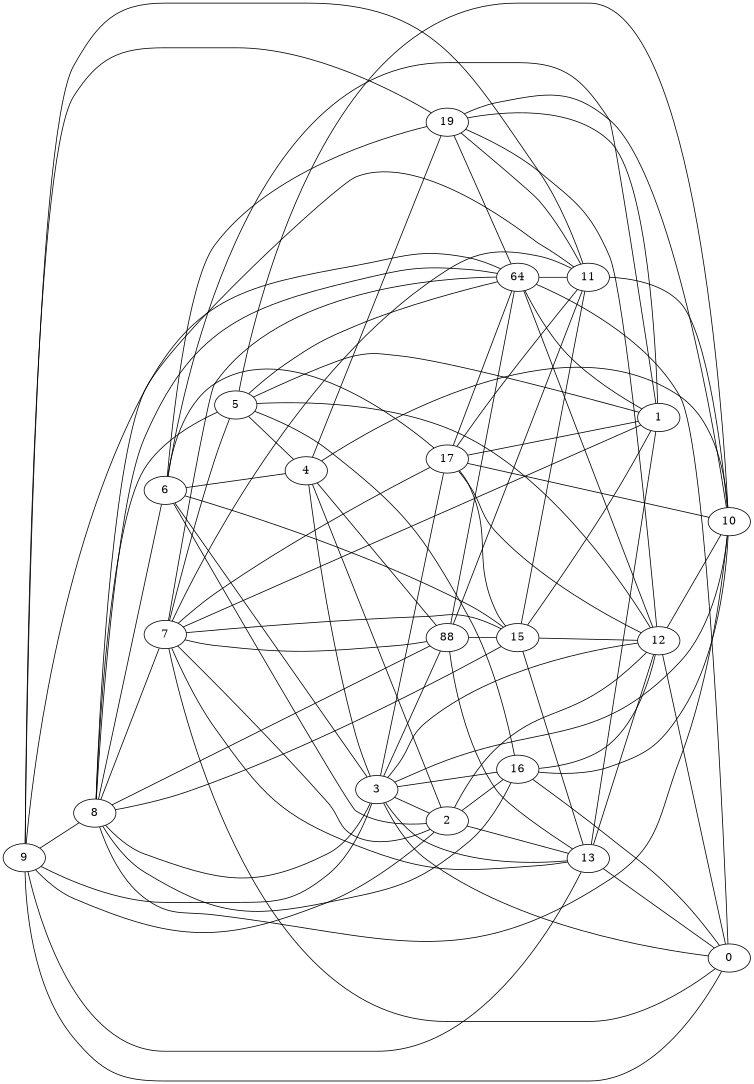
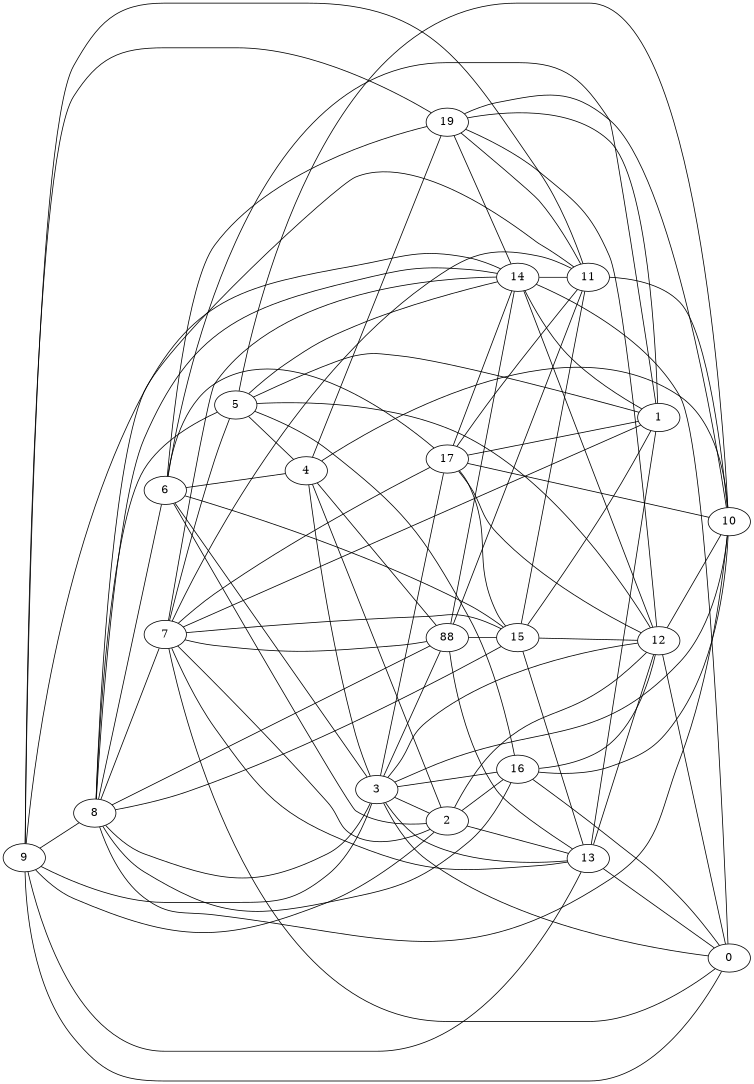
  digraph {
    rankdir=LR
    edge [color=black dir=none]
    6
    19
    15
    1
    4
    3
    2
    17
    10
-   14 [label=64]
+   14
    11
    12
    13
    5
    16
    0
    n17 [label=88]
    9
    8
    7
    subgraph sub_1 {
      6
      19
      15
      1
      4
      3
      2
      17
      10
      14
      11
      12
      13
      5
      16
      0
      n17
      9
      8
      7
    }
    6 -> 19
    6 -> 15
    6 -> 1
    6 -> 4
    6 -> 3
    6 -> 2
    6 -> 17
    19 -> 1
    19 -> 10
    19 -> 14
    19 -> 11
    19 -> 12
    15 -> 1
    15 -> 11
    15 -> 12
    15 -> 13
    4 -> 19
    4 -> 3
    4 -> 2
    4 -> 10
    4 -> n17
    3 -> 2
    3 -> 17
    3 -> 10
    3 -> 12
    3 -> 13
    3 -> 16
    3 -> 0
    3 -> n17
    2 -> 12
    2 -> 13
    2 -> 16
    17 -> 15
    17 -> 1
    17 -> 10
    17 -> 14
    17 -> 11
    17 -> 12
    14 -> 1
    14 -> 11
    14 -> 12
    14 -> 0
    11 -> 10
    12 -> 10
    12 -> 0
    13 -> 1
    13 -> 12
    13 -> 0
    5 -> 1
    5 -> 4
    5 -> 10
    5 -> 14
    5 -> 12
    5 -> 16
    16 -> 10
    16 -> 12
    16 -> 0
    n17 -> 15
    n17 -> 14
    n17 -> 11
    n17 -> 13
    9 -> 19
    9 -> 3
    9 -> 2
    9 -> 14
    9 -> 11
    9 -> 13
    9 -> 0
    9 -> 8
    8 -> 6
    8 -> 15
    8 -> 3
    8 -> 10
    8 -> 14
    8 -> 11
    8 -> 5
    8 -> 16
    8 -> n17
    8 -> 7
    7 -> 15
    7 -> 1
    7 -> 2
    7 -> 17
    7 -> 14
    7 -> 11
    7 -> 13
    7 -> 5
    7 -> 0
    7 -> n17
  }
